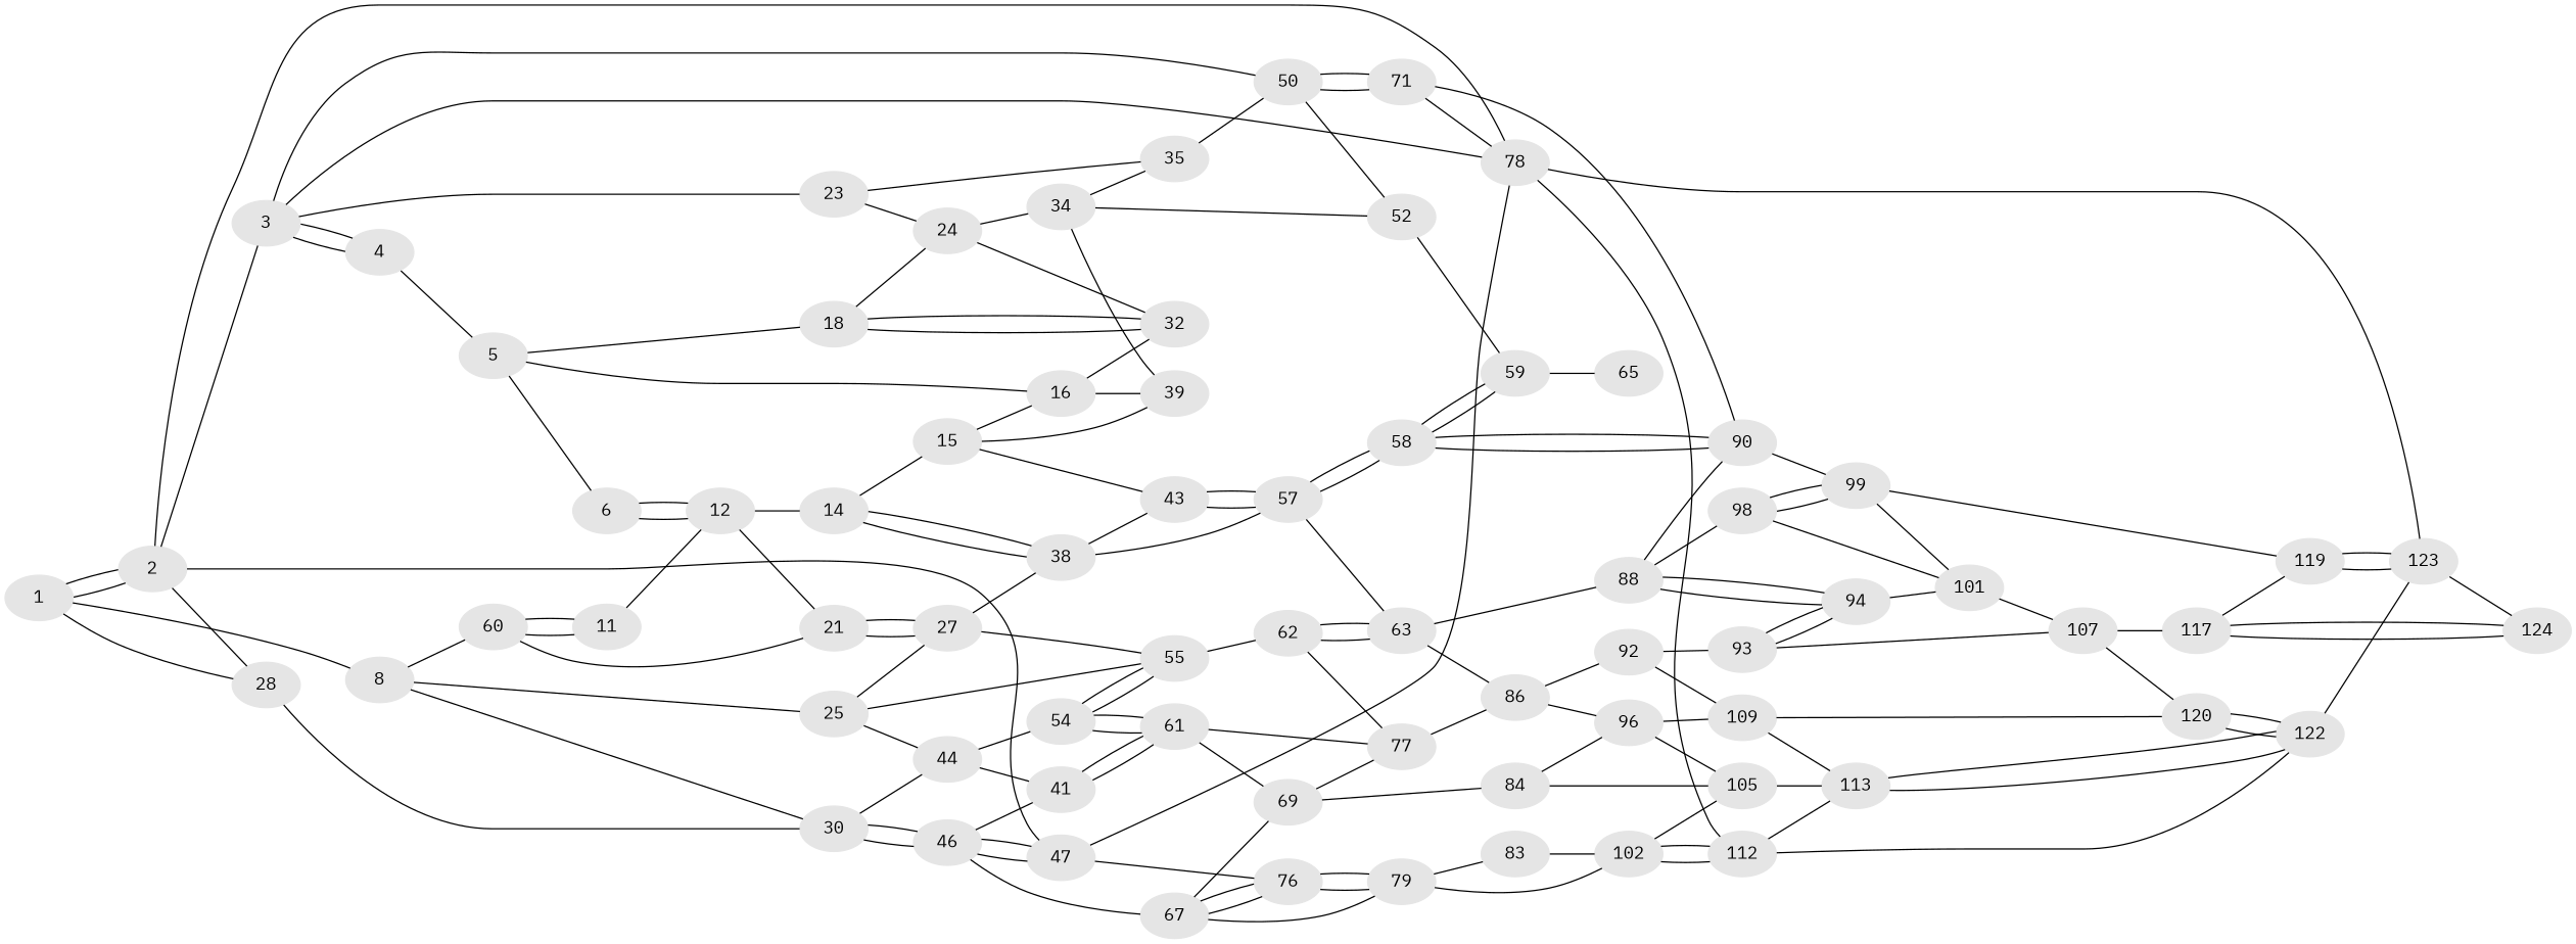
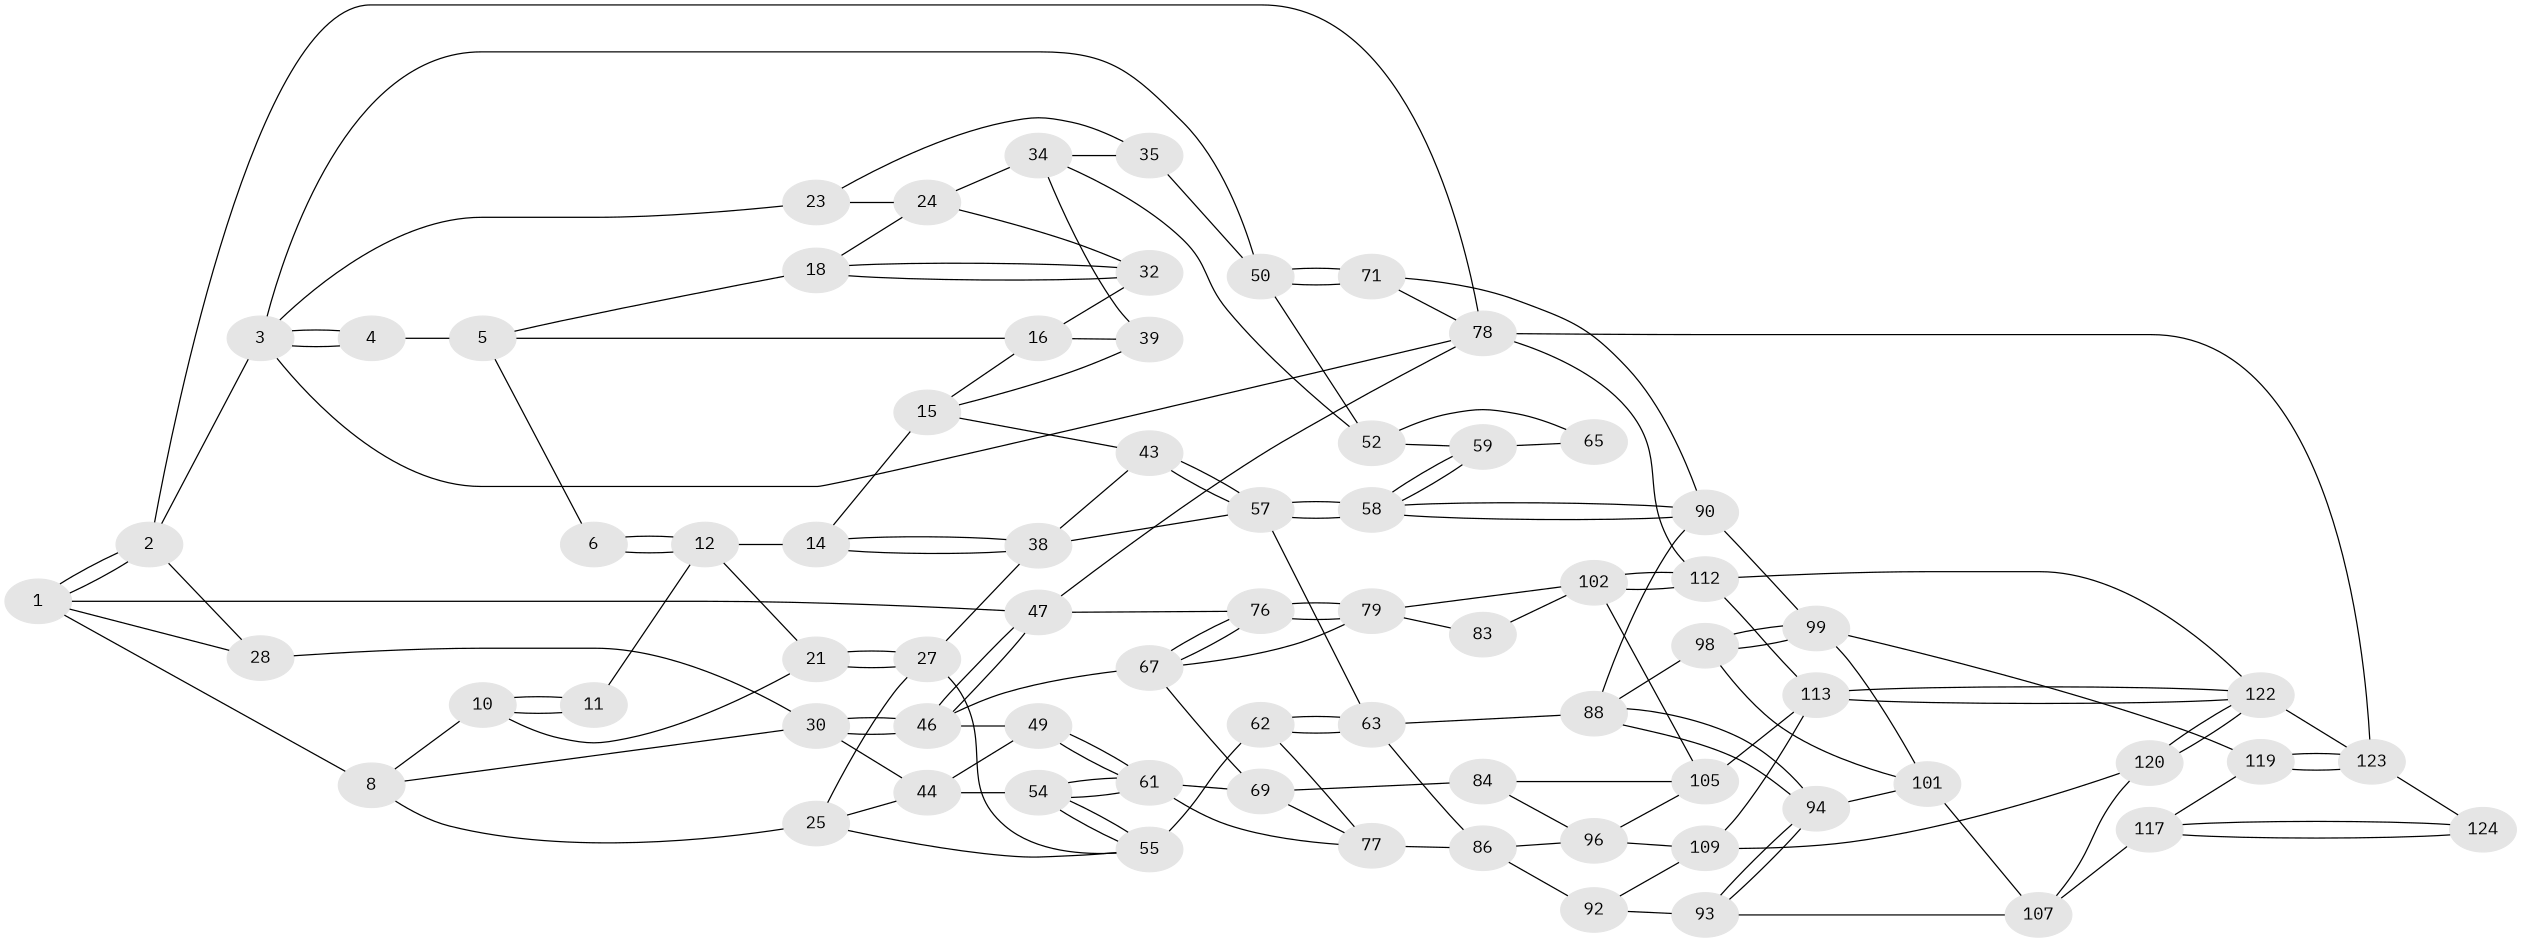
  graph {
    fontname="IBM Plex Mono"
    rankdir=LR
    node [color=gray90 fontname="IBM Plex Mono" style=filled]
    edge [fontname="IBM Plex Mono"]
    1 [super="+7"]
    2 [super="+29"]
    8 [super="+9"]
    28
    3 [super="+22"]
    47 [super="+75"]
    78 [super="+85"]
-   10 [super="+20" label=60]
+   10 [super="+20"]
    25 [super="+26"]
    30 [super="+31"]
    4
    23
    50 [super="+51"]
    76
    112 [super="+121"]
    123 [super="+125"]
    5 [super="+17"]
    24 [super="+33"]
    35
    52 [super="+53"]
    71 [super="+72"]
    18 [super="+19"]
    6
    16 [super="+36"]
    32
    12 [super="+13"]
    39
    21
    14
    11
    27 [super="+37"]
    44 [super="+45"]
    55 [super="+56"]
    46 [super="+48"]
    15 [super="+41"]
    38 [super="+42"]
    43
    57 [super="+64"]
    34 [super="+40"]
-   49 [label=41]
+   49
    54
    62
    67 [super="+68"]
    59 [super="+60"]
    65 [super="+66"]
    58
    63 [super="+87"]
    61 [super="+70"]
    69 [super="+81"]
    79 [super="+80"]
    77 [super="+82"]
    90 [super="+97"]
    86 [super="+91"]
    88 [super="+89"]
    99 [super="+100"]
    84 [super="+95"]
    96 [super="+108"]
    92 [super="+110"]
    94
    98
    83
    102 [super="+103"]
    105 [super="+111"]
    113 [super="+114"]
    122 [super="+126"]
    124
    109 [super="+115"]
    93 [super="+106"]
    101 [super="+104"]
    119
    107 [super="+116"]
    120
    117 [super="+118"]
    1 -- 2
    1 -- 2
    1 -- 8
    1 -- 28
    2 -- 28
    2 -- 3
-   2 -- 47
+   1 -- 47
    2 -- 78
    8 -- 10
    8 -- 25
    8 -- 30
    28 -- 30
    3 -- 78
    3 -- 4
    3 -- 4
    3 -- 23
    3 -- 50
    47 -- 78
    47 -- 76
    78 -- 112
    78 -- 123
    10 -- 21
    10 -- 11 [weight=2]
    10 -- 11
    25 -- 27
    25 -- 44
    25 -- 55
    30 -- 44
    30 -- 46
    30 -- 46
    4 -- 5
    23 -- 24
    23 -- 35
    50 -- 52
    50 -- 71
    50 -- 71
    76 -- 79
    76 -- 79
    112 -- 113
    112 -- 122
    123 -- 124
    5 -- 18
    5 -- 6
    5 -- 16
    24 -- 32
    24 -- 34
    35 -- 50
    52 -- 59
+   52 -- 65
    71 -- 78
    71 -- 90
    18 -- 24
    18 -- 32
    18 -- 32
    6 -- 12
    6 -- 12
    16 -- 32
    16 -- 39
    12 -- 21
    12 -- 14
    21 -- 27
    21 -- 27
    14 -- 15
    14 -- 38
    14 -- 38
    11 -- 12
    27 -- 55
    27 -- 38
    44 -- 49
    44 -- 54
    55 -- 62
    46 -- 47
    46 -- 47
    46 -- 49
    46 -- 67
    15 -- 16
    15 -- 39
    15 -- 43
    38 -- 43
    38 -- 57
    43 -- 57
    43 -- 57
    57 -- 58
    57 -- 58
    57 -- 63
    34 -- 35
    34 -- 52
    34 -- 39
    49 -- 61
    49 -- 61
    54 -- 55
    54 -- 55
    54 -- 61
    54 -- 61
    62 -- 63
    62 -- 63
    62 -- 77
    67 -- 76
    67 -- 76
    67 -- 69
    67 -- 79
    59 -- 65
    58 -- 59
    58 -- 59
    58 -- 90
    58 -- 90
    63 -- 86
    63 -- 88
    61 -- 69
    61 -- 77
    69 -- 77
    69 -- 84
    79 -- 83
    79 -- 102
    77 -- 86
    90 -- 99
    86 -- 96
    86 -- 92
    88 -- 90
    88 -- 94
    88 -- 94
    88 -- 98
    99 -- 101
    99 -- 119
    84 -- 96
    84 -- 105
    96 -- 105
    96 -- 109
    92 -- 109
    92 -- 93 [weight=2]
    94 -- 101
    98 -- 99
    98 -- 99
    98 -- 101
    83 -- 102
    102 -- 112
    102 -- 112
    102 -- 105
    105 -- 113
    113 -- 122
    113 -- 122
    122 -- 123
    109 -- 113
    109 -- 120
    93 -- 94
    93 -- 94
    93 -- 107
    101 -- 107
    119 -- 123
    119 -- 123
    107 -- 120
    107 -- 117
    120 -- 122
    120 -- 122
    117 -- 124 [weight=2]
    117 -- 124
    117 -- 119
  }
